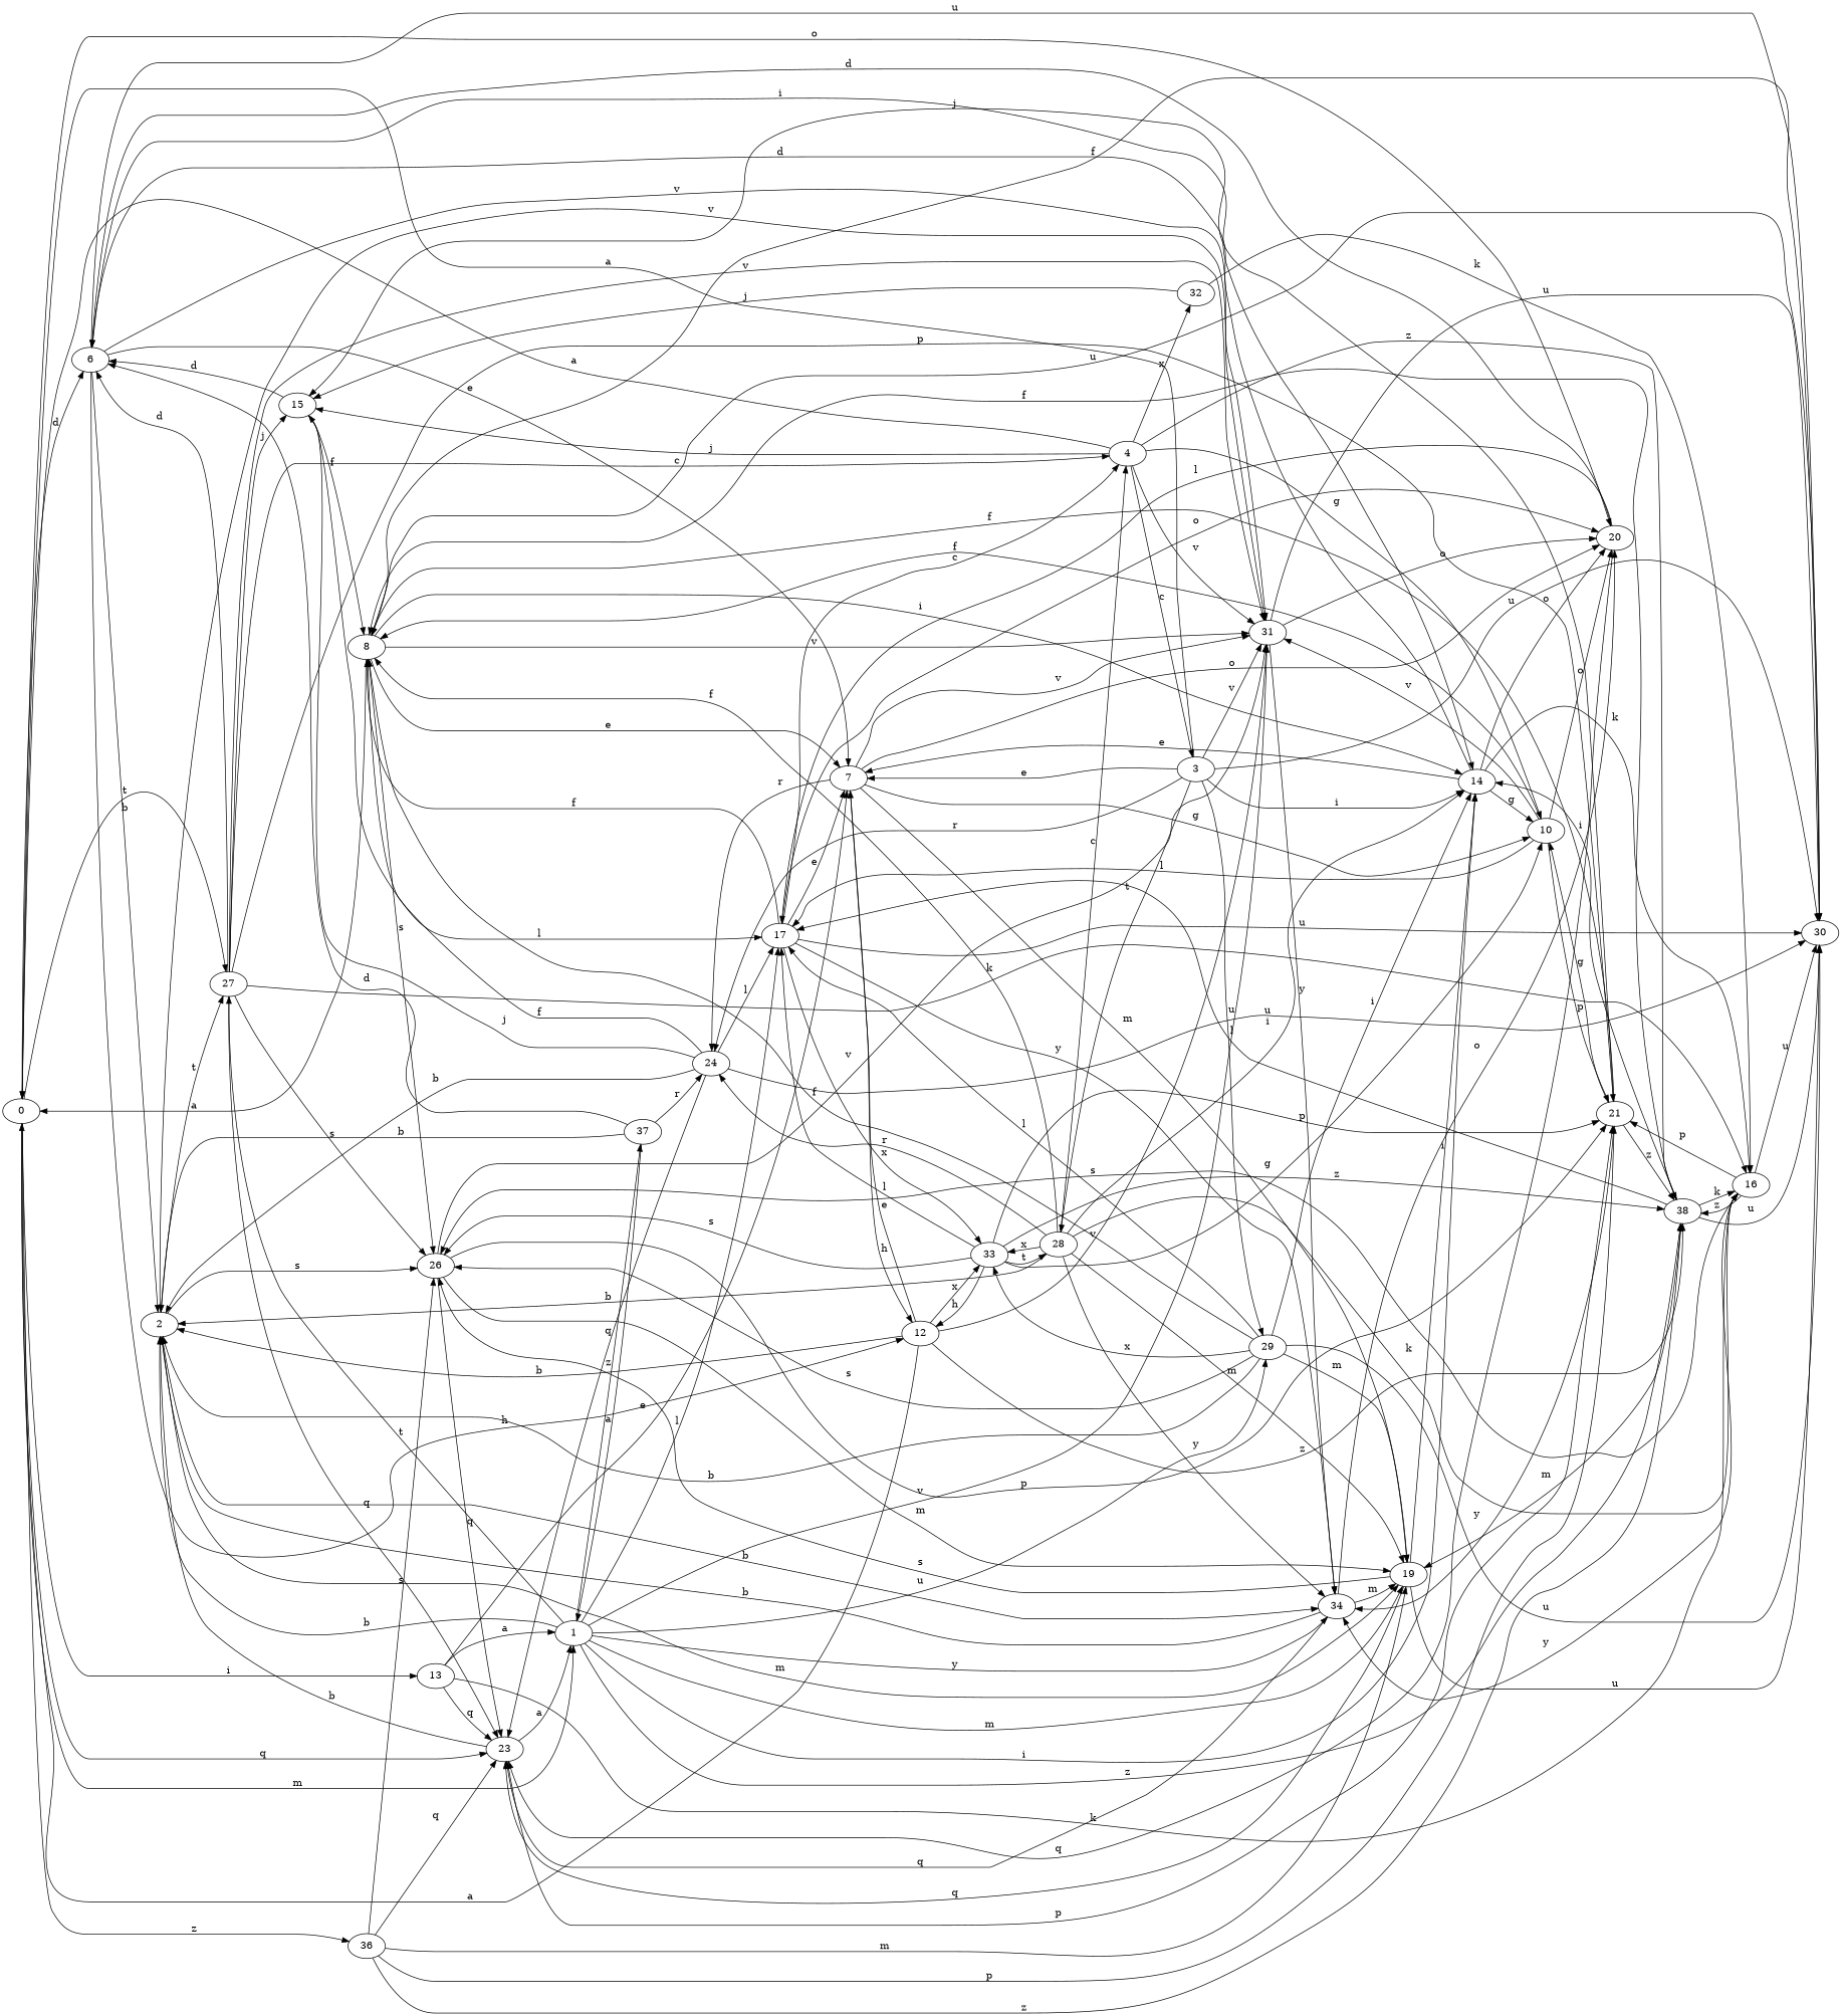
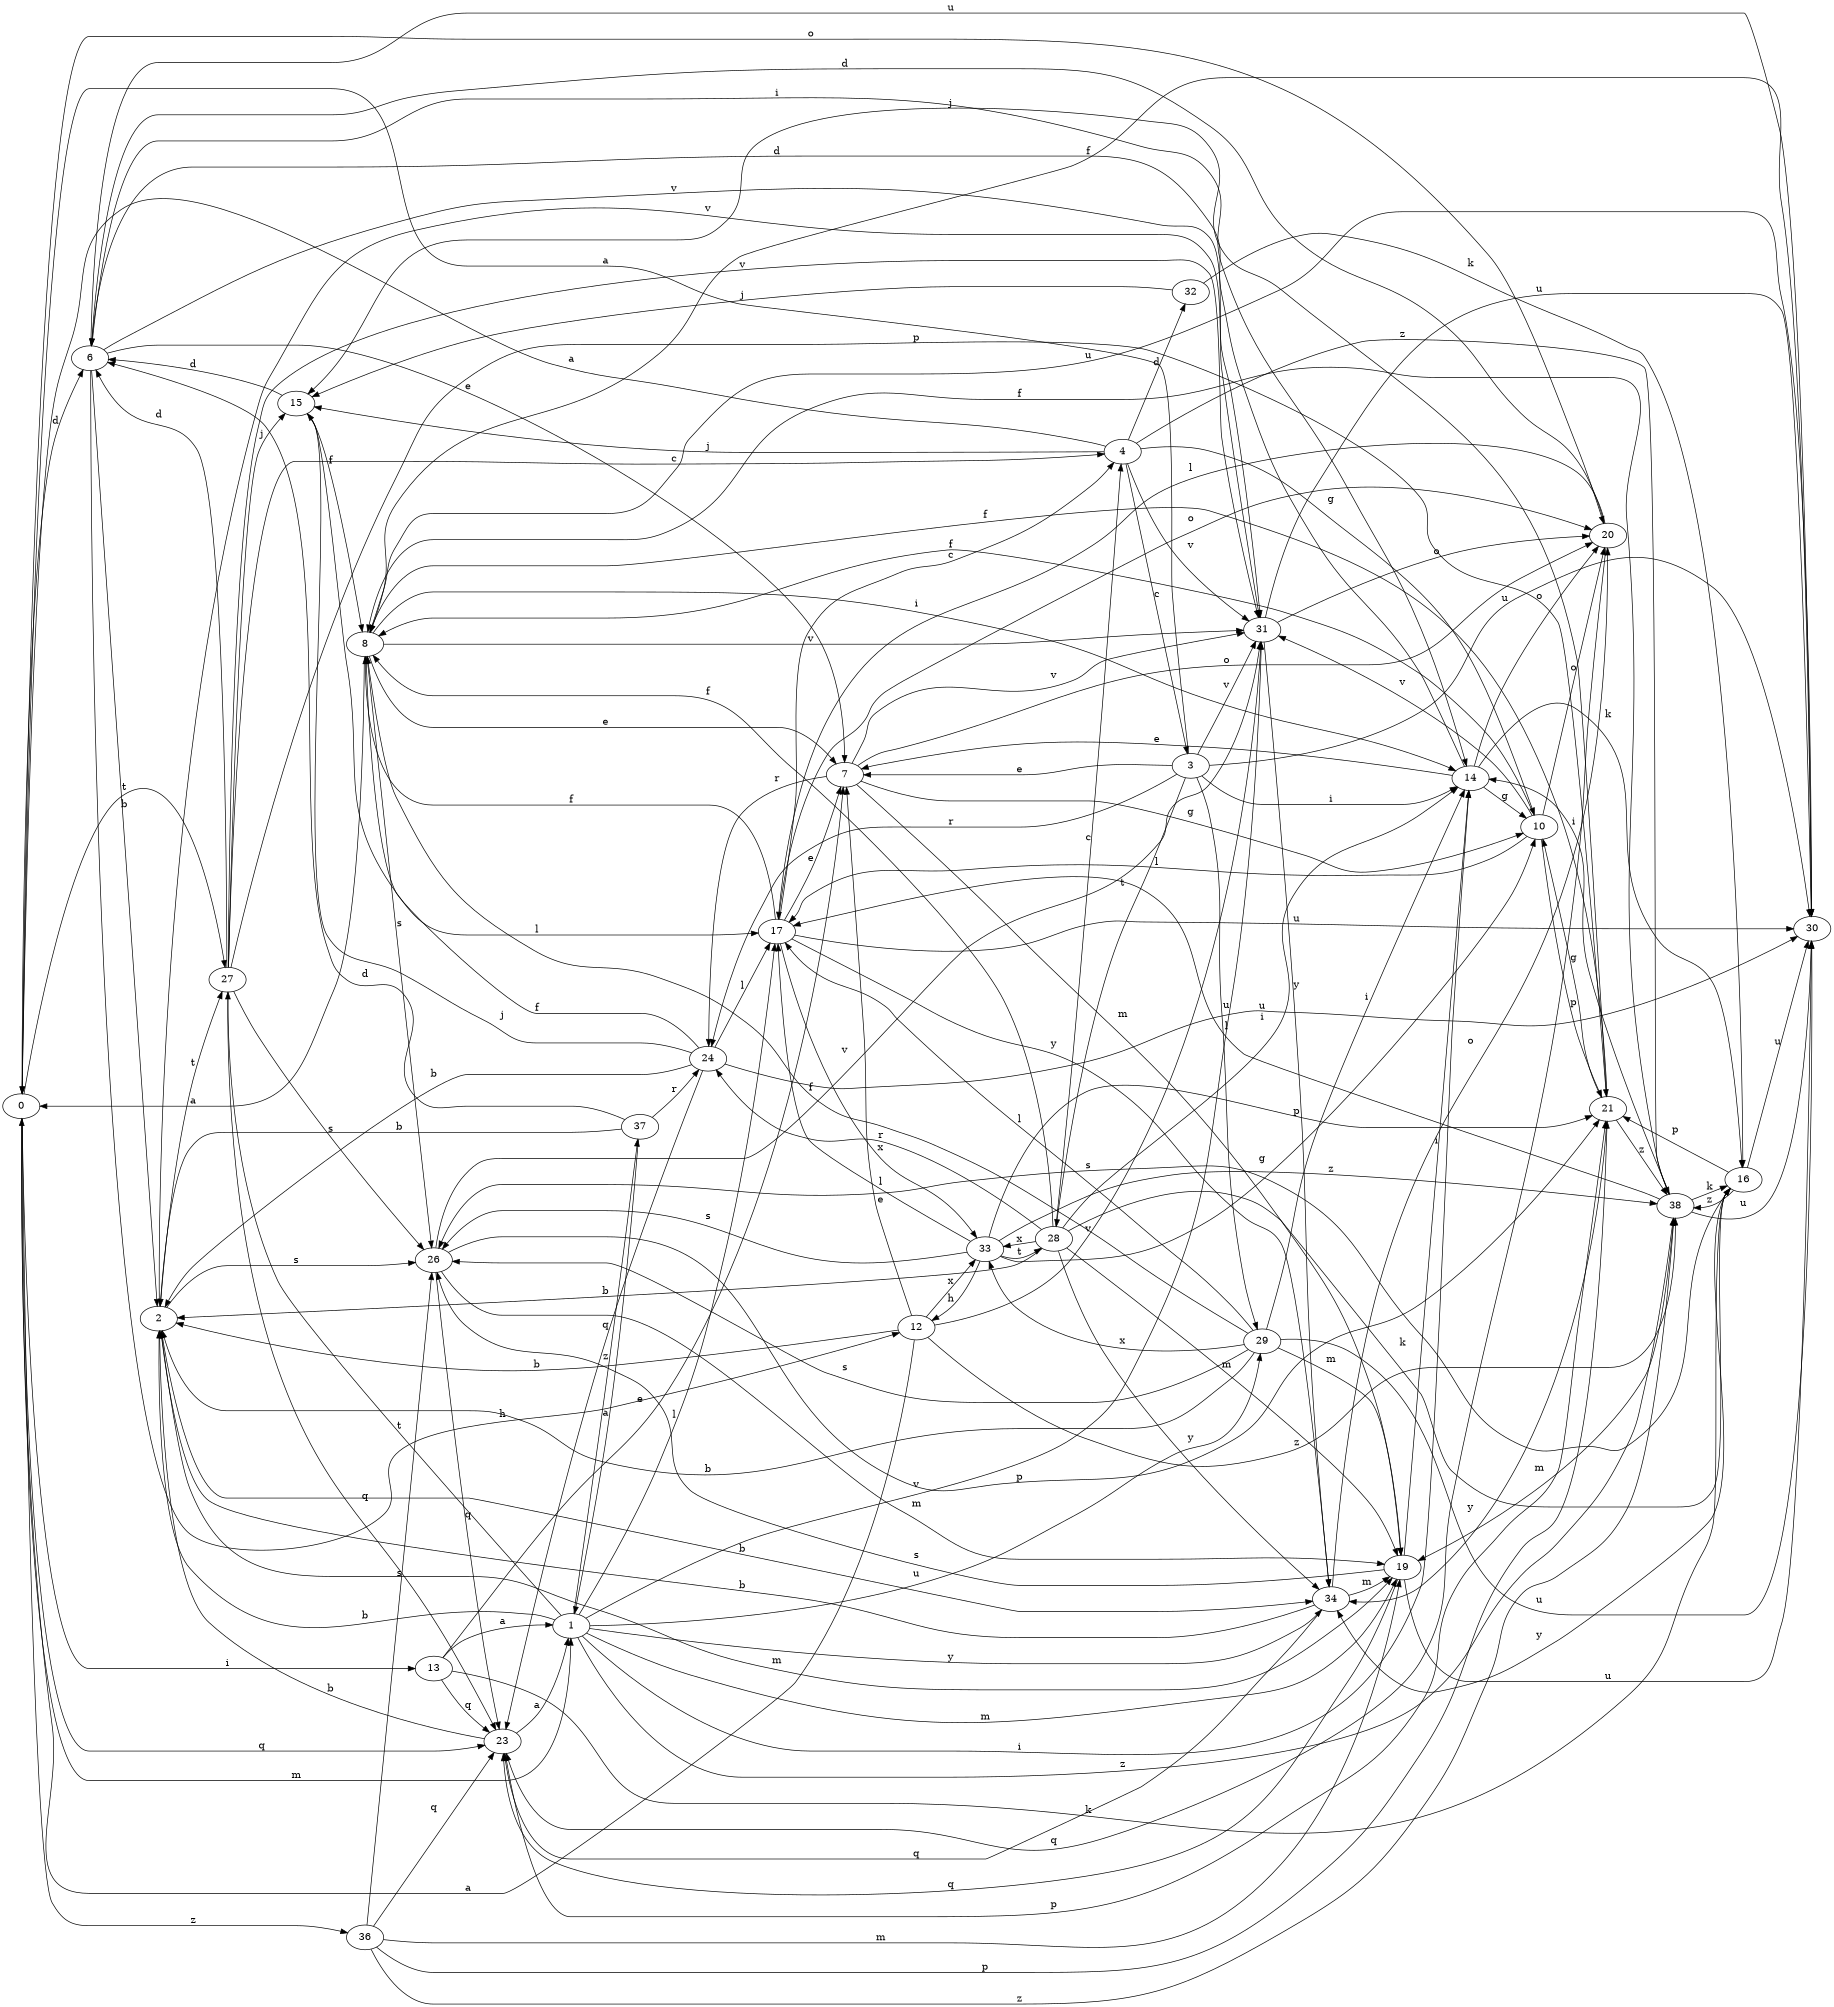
  strict digraph {
    rankdir=LR
    0
    6
    13
    20
    23
    27
    36
    1
    2
    14
    31
    7
    30
    12
    16
    19
    26
    17
    21
    4
    15
    38
    29
    34
    37
    10
    8
    33
    24
    3
    28
    32
    0 -> 6 [label=d]
    0 -> 13 [label=i]
    0 -> 20 [label=o]
    0 -> 23 [label=q]
    0 -> 27 [label=t]
    0 -> 36 [label=z]
    0 -> 1 [label=m]
    6 -> 2 [label=b]
    6 -> 14 [label=i]
    6 -> 31 [label=v]
    6 -> 7 [label=e]
    6 -> 30 [label=u]
    6 -> 12 [label=h]
    13 -> 23 [label=q]
    13 -> 1 [label=a]
    13 -> 7 [label=e]
    13 -> 16 [label=k]
    20 -> 6 [label=d]
    20 -> 23 [label=q]
    20 -> 17 [label=l]
    23 -> 1 [label=a]
    23 -> 2 [label=b]
    23 -> 21 [label=p]
    27 -> 6 [label=d]
    27 -> 23 [label=q]
    27 -> 31 [label=v]
-   27 -> 16 [label=k]
    27 -> 26 [label=s]
    27 -> 21 [label=p]
    27 -> 4 [label=c]
    27 -> 15 [label=j]
    36 -> 23 [label=q]
    36 -> 19 [label=m]
    36 -> 26 [label=s]
    36 -> 21 [label=p]
    36 -> 38 [label=z]
    1 -> 27 [label=t]
    1 -> 2 [label=b]
    1 -> 14 [label=i]
    1 -> 31 [label=v]
    1 -> 19 [label=m]
    1 -> 17 [label=l]
    1 -> 38 [label=z]
    1 -> 29 [label=u]
    1 -> 34 [label=y]
    1 -> 37 [label=z]
    2 -> 27 [label=t]
    2 -> 31 [label=v]
    2 -> 19 [label=m]
    2 -> 26 [label=s]
    2 -> 34 [label=b]
    14 -> 6 [label=d]
    14 -> 20 [label=o]
    14 -> 7 [label=e]
    14 -> 16 [label=k]
    14 -> 10 [label=g]
    31 -> 20 [label=o]
    31 -> 30 [label=u]
    31 -> 34 [label=y]
    7 -> 20 [label=o]
    7 -> 31 [label=v]
-   7 -> 12 [label=h]
    7 -> 19 [label=m]
    7 -> 10 [label=g]
    7 -> 24 [label=r]
    30 -> 8 [label=f]
    12 -> 0 [label=a]
    12 -> 2 [label=b]
    12 -> 31 [label=v]
    12 -> 7 [label=e]
    12 -> 38 [label=z]
    12 -> 33 [label=x]
    16 -> 30 [label=u]
    16 -> 26 [label=s]
    16 -> 21 [label=p]
    16 -> 38 [label=z]
    16 -> 34 [label=y]
    19 -> 23 [label=q]
    19 -> 14 [label=i]
    19 -> 30 [label=u]
    19 -> 26 [label=s]
    26 -> 23 [label=q]
    26 -> 31 [label=v]
    26 -> 19 [label=m]
    26 -> 21 [label=p]
    17 -> 20 [label=o]
    17 -> 7 [label=e]
    17 -> 30 [label=u]
    17 -> 4 [label=c]
    17 -> 34 [label=y]
    17 -> 8 [label=f]
    17 -> 33 [label=x]
    21 -> 15 [label=j]
    21 -> 38 [label=z]
    21 -> 34 [label=y]
    21 -> 10 [label=g]
    21 -> 8 [label=f]
    4 -> 0 [label=a]
    4 -> 31 [label=v]
    4 -> 15 [label=j]
    4 -> 38 [label=z]
    4 -> 10 [label=g]
    4 -> 3 [label=c]
-   4 -> 32 [label=x]
+   4 -> 32 [label=d]
    15 -> 6 [label=d]
    15 -> 17 [label=l]
    15 -> 8 [label=f]
    38 -> 14 [label=i]
    38 -> 30 [label=u]
    38 -> 16 [label=k]
    38 -> 19 [label=m]
    38 -> 17 [label=l]
    38 -> 8 [label=f]
    29 -> 2 [label=b]
    29 -> 14 [label=i]
    29 -> 30 [label=u]
    29 -> 19 [label=m]
    29 -> 26 [label=s]
    29 -> 17 [label=l]
    29 -> 8 [label=f]
    29 -> 33 [label=x]
    34 -> 20 [label=o]
    34 -> 23 [label=q]
    34 -> 2 [label=b]
    34 -> 19 [label=m]
    37 -> 6 [label=d]
    37 -> 1 [label=a]
    37 -> 2 [label=b]
    37 -> 24 [label=r]
    10 -> 20 [label=o]
    10 -> 31 [label=v]
    10 -> 17 [label=l]
    10 -> 21 [label=p]
    10 -> 8 [label=f]
    8 -> 0 [label=a]
    8 -> 14 [label=i]
    8 -> 31 [label=v]
    8 -> 7 [label=e]
    8 -> 30 [label=u]
    8 -> 26 [label=s]
    33 -> 12 [label=h]
    33 -> 26 [label=s]
    33 -> 17 [label=l]
    33 -> 21 [label=p]
    33 -> 38 [label=z]
    33 -> 10 [label=g]
    33 -> 28 [label=t]
    24 -> 23 [label=q]
    24 -> 2 [label=b]
    24 -> 30 [label=u]
    24 -> 17 [label=l]
    24 -> 15 [label=j]
    24 -> 8 [label=f]
    3 -> 0 [label=a]
    3 -> 14 [label=i]
    3 -> 31 [label=v]
    3 -> 7 [label=e]
    3 -> 30 [label=u]
    3 -> 29 [label=u]
    3 -> 24 [label=r]
    3 -> 28 [label=t]
    28 -> 2 [label=b]
    28 -> 14 [label=i]
    28 -> 16 [label=k]
    28 -> 19 [label=m]
    28 -> 4 [label=c]
    28 -> 34 [label=y]
    28 -> 8 [label=f]
    28 -> 33 [label=x]
    28 -> 24 [label=r]
    32 -> 16 [label=k]
    32 -> 15 [label=j]
  }
